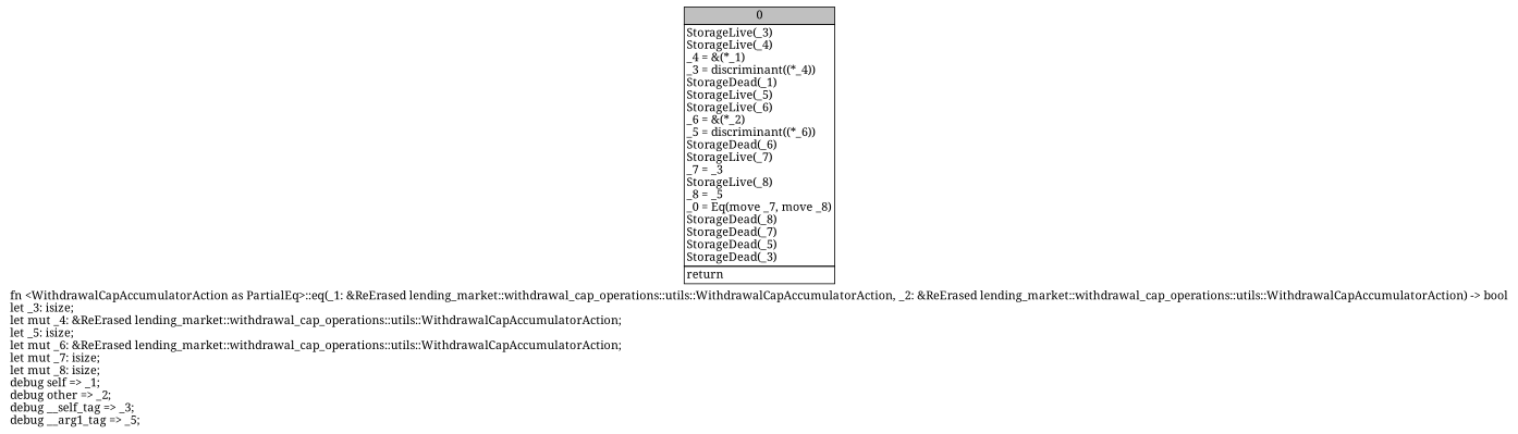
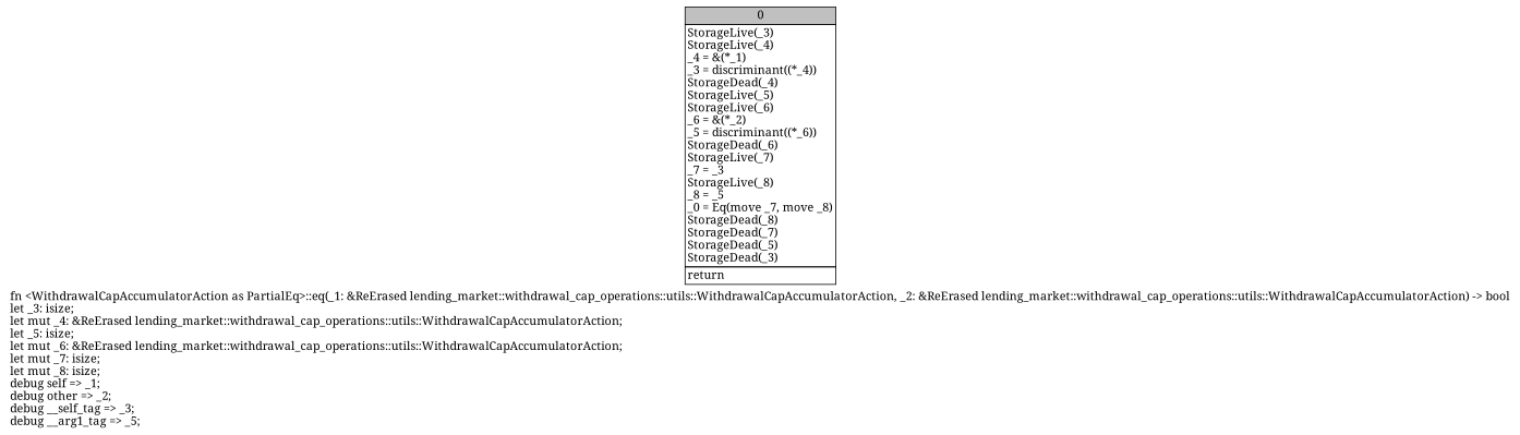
  digraph {
    fontname="Noto Serif"
    label=<fn &lt;WithdrawalCapAccumulatorAction as PartialEq&gt;::eq(_1: &amp;ReErased lending_market::withdrawal_cap_operations::utils::WithdrawalCapAccumulatorAction, _2: &amp;ReErased lending_market::withdrawal_cap_operations::utils::WithdrawalCapAccumulatorAction) -&gt; bool<br align="left"/>let _3: isize;<br align="left"/>let mut _4: &amp;ReErased lending_market::withdrawal_cap_operations::utils::WithdrawalCapAccumulatorAction;<br align="left"/>let _5: isize;<br align="left"/>let mut _6: &amp;ReErased lending_market::withdrawal_cap_operations::utils::WithdrawalCapAccumulatorAction;<br align="left"/>let mut _7: isize;<br align="left"/>let mut _8: isize;<br align="left"/>debug self =&gt; _1;<br align="left"/>debug other =&gt; _2;<br align="left"/>debug __self_tag =&gt; _3;<br align="left"/>debug __arg1_tag =&gt; _5;<br align="left"/>>
-   n1 [fontname="Noto Serif" label=<<table border="0" cellborder="1" cellspacing="0"><tr><td bgcolor="gray" align="center" colspan="1">0</td></tr><tr><td align="left" balign="left">StorageLive(_3)<br/>StorageLive(_4)<br/>_4 = &amp;(*_1)<br/>_3 = discriminant((*_4))<br/>StorageDead(_1)<br/>StorageLive(_5)<br/>StorageLive(_6)<br/>_6 = &amp;(*_2)<br/>_5 = discriminant((*_6))<br/>StorageDead(_6)<br/>StorageLive(_7)<br/>_7 = _3<br/>StorageLive(_8)<br/>_8 = _5<br/>_0 = Eq(move _7, move _8)<br/>StorageDead(_8)<br/>StorageDead(_7)<br/>StorageDead(_5)<br/>StorageDead(_3)<br/></td></tr><tr><td align="left">return</td></tr></table>> shape=none]
+   n1 [fontname="Noto Serif" label=<<table border="0" cellborder="1" cellspacing="0"><tr><td bgcolor="gray" align="center" colspan="1">0</td></tr><tr><td align="left" balign="left">StorageLive(_3)<br/>StorageLive(_4)<br/>_4 = &amp;(*_1)<br/>_3 = discriminant((*_4))<br/>StorageDead(_4)<br/>StorageLive(_5)<br/>StorageLive(_6)<br/>_6 = &amp;(*_2)<br/>_5 = discriminant((*_6))<br/>StorageDead(_6)<br/>StorageLive(_7)<br/>_7 = _3<br/>StorageLive(_8)<br/>_8 = _5<br/>_0 = Eq(move _7, move _8)<br/>StorageDead(_8)<br/>StorageDead(_7)<br/>StorageDead(_5)<br/>StorageDead(_3)<br/></td></tr><tr><td align="left">return</td></tr></table>> shape=none]
  }
